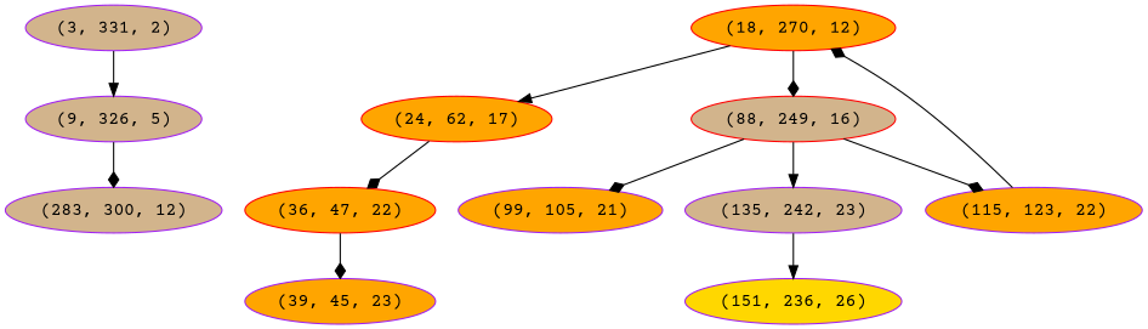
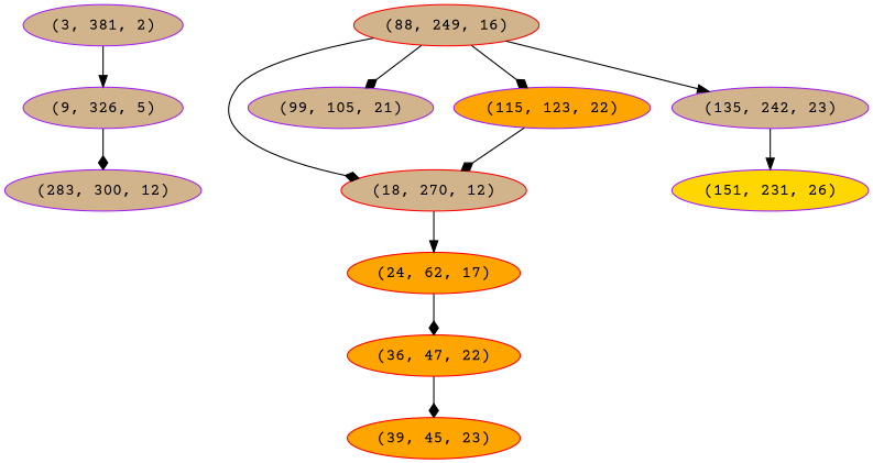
  digraph {
    fontname="Courier Prime"
    node [color=purple fillcolor=tan fontname="Courier Prime" style=filled]
    edge [arrowhead=diamond fontname="Courier Prime"]
-   "(3, 331, 2)"
+   "(3, 331, 2)" [label="(3, 381, 2)"]
    "(9, 326, 5)"
    "(283, 300, 12)"
-   "(18, 270, 12)" [color=red fillcolor=orange]
+   "(18, 270, 12)" [color=red]
    "(24, 62, 17)" [color=red fillcolor=orange]
    "(88, 249, 16)" [color=red]
    n7 [color=red fillcolor=orange label="(36, 47, 22)"]
-   "(99, 105, 21)" [fillcolor=orange]
+   "(99, 105, 21)"
    "(115, 123, 22)" [fillcolor=orange]
    "(135, 242, 23)"
-   "(39, 45, 23)" [fillcolor=orange]
-   "(151, 231, 26)" [fillcolor=gold label="(151, 236, 26)"]
+   "(39, 45, 23)" [color=red fillcolor=orange]
+   "(151, 231, 26)" [fillcolor=gold]
    "(3, 331, 2)" -> "(9, 326, 5)" [arrowhead=normal]
    "(9, 326, 5)" -> "(283, 300, 12)"
    "(18, 270, 12)" -> "(24, 62, 17)" [arrowhead=normal]
-   "(18, 270, 12)" -> "(88, 249, 16)"
+   "(88, 249, 16)" -> "(18, 270, 12)"
    "(24, 62, 17)" -> n7
    "(88, 249, 16)" -> "(99, 105, 21)"
    "(88, 249, 16)" -> "(115, 123, 22)"
    "(88, 249, 16)" -> "(135, 242, 23)" [arrowhead=normal]
    n7 -> "(39, 45, 23)"
    "(115, 123, 22)" -> "(18, 270, 12)"
    "(135, 242, 23)" -> "(151, 231, 26)" [arrowhead=normal]
  }
